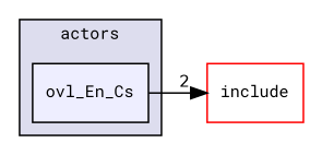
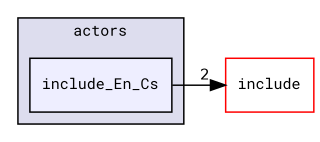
  digraph {
    compound=true
    rankdir=LR
    fontname="Roboto Mono"
    node [fontname="Roboto Mono" fontsize=10 shape=box style=filled]
-   n1 [fillcolor="#eeeeff" label=ovl_En_Cs pencolor=black]
+   n1 [fillcolor="#eeeeff" label=include_En_Cs pencolor=black]
    n2 [color=red fillcolor=white label=include]
    subgraph cluster_1 {
      bgcolor="#ddddee"
      fontsize=10
      label=actors
      pencolor=black
      n1
    }
    n1 -> n2 [headlabel=2 labeldistance=1.5 labelfontname=Helvetica labelfontsize=10 fontname="Roboto Mono"]
  }
